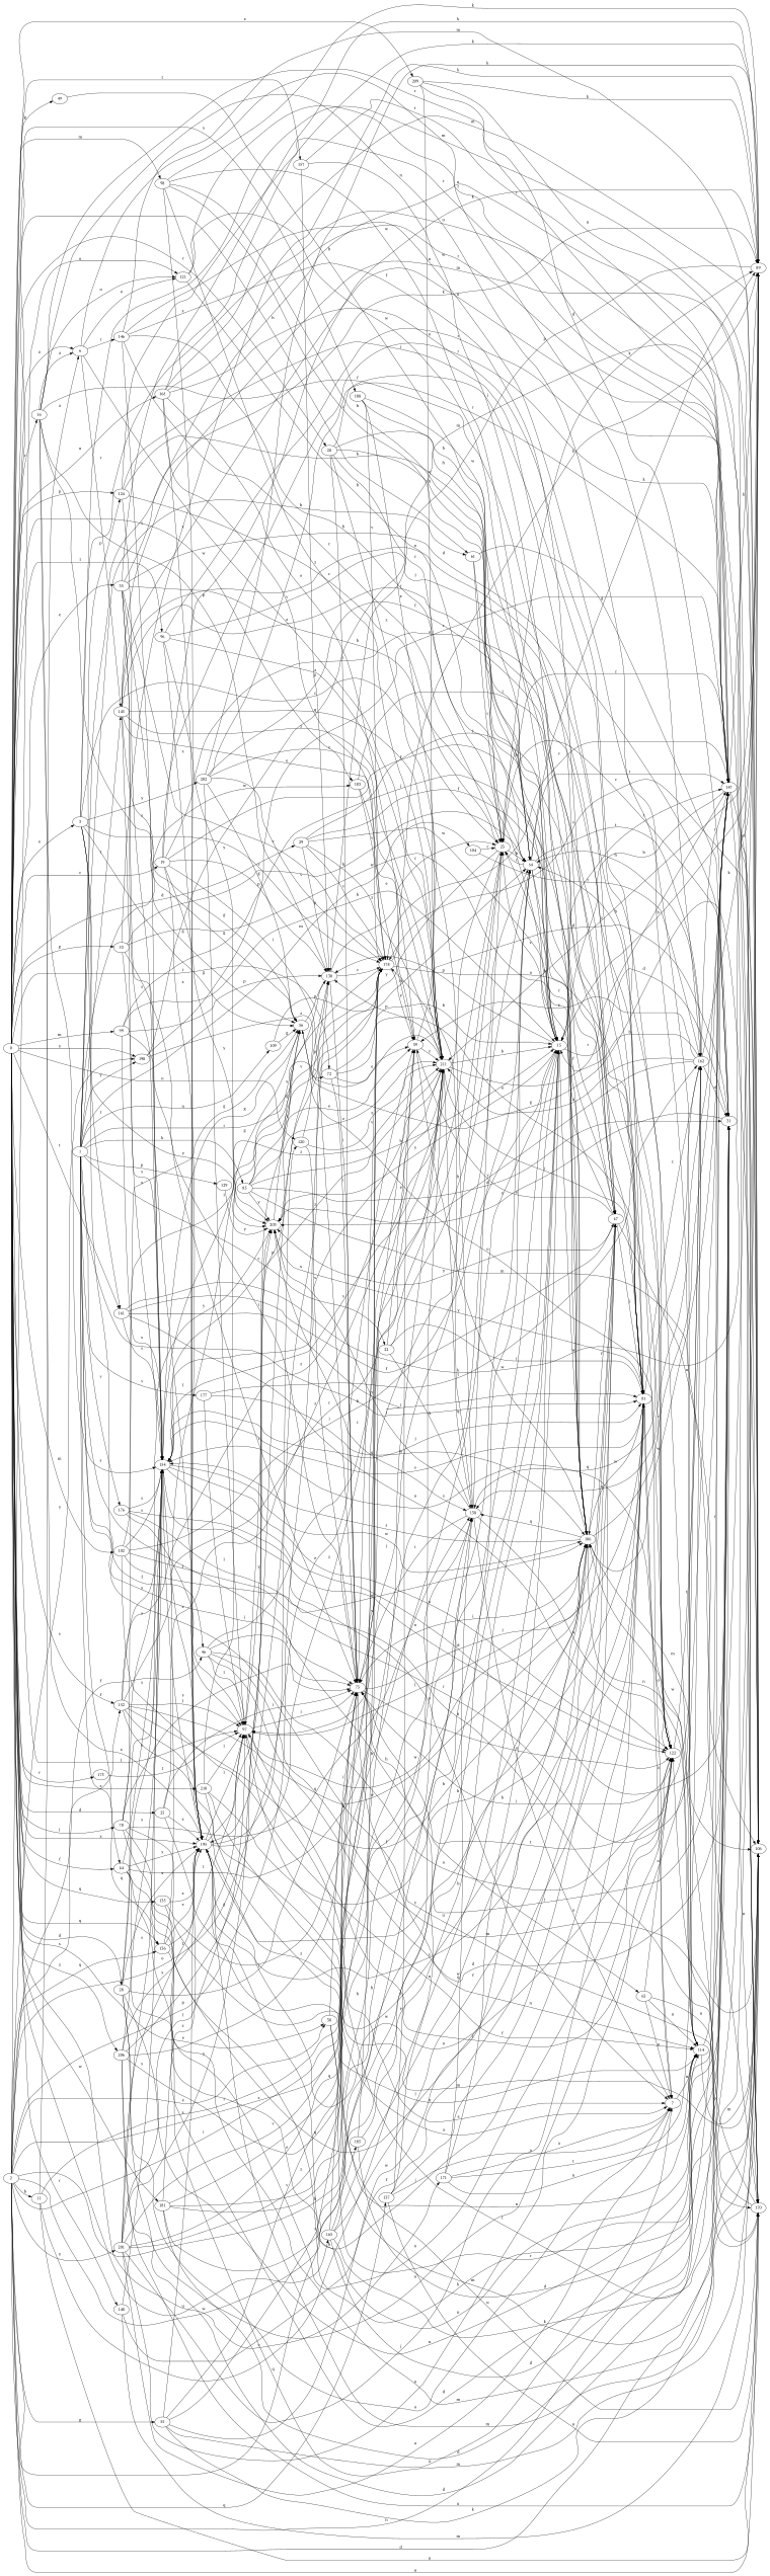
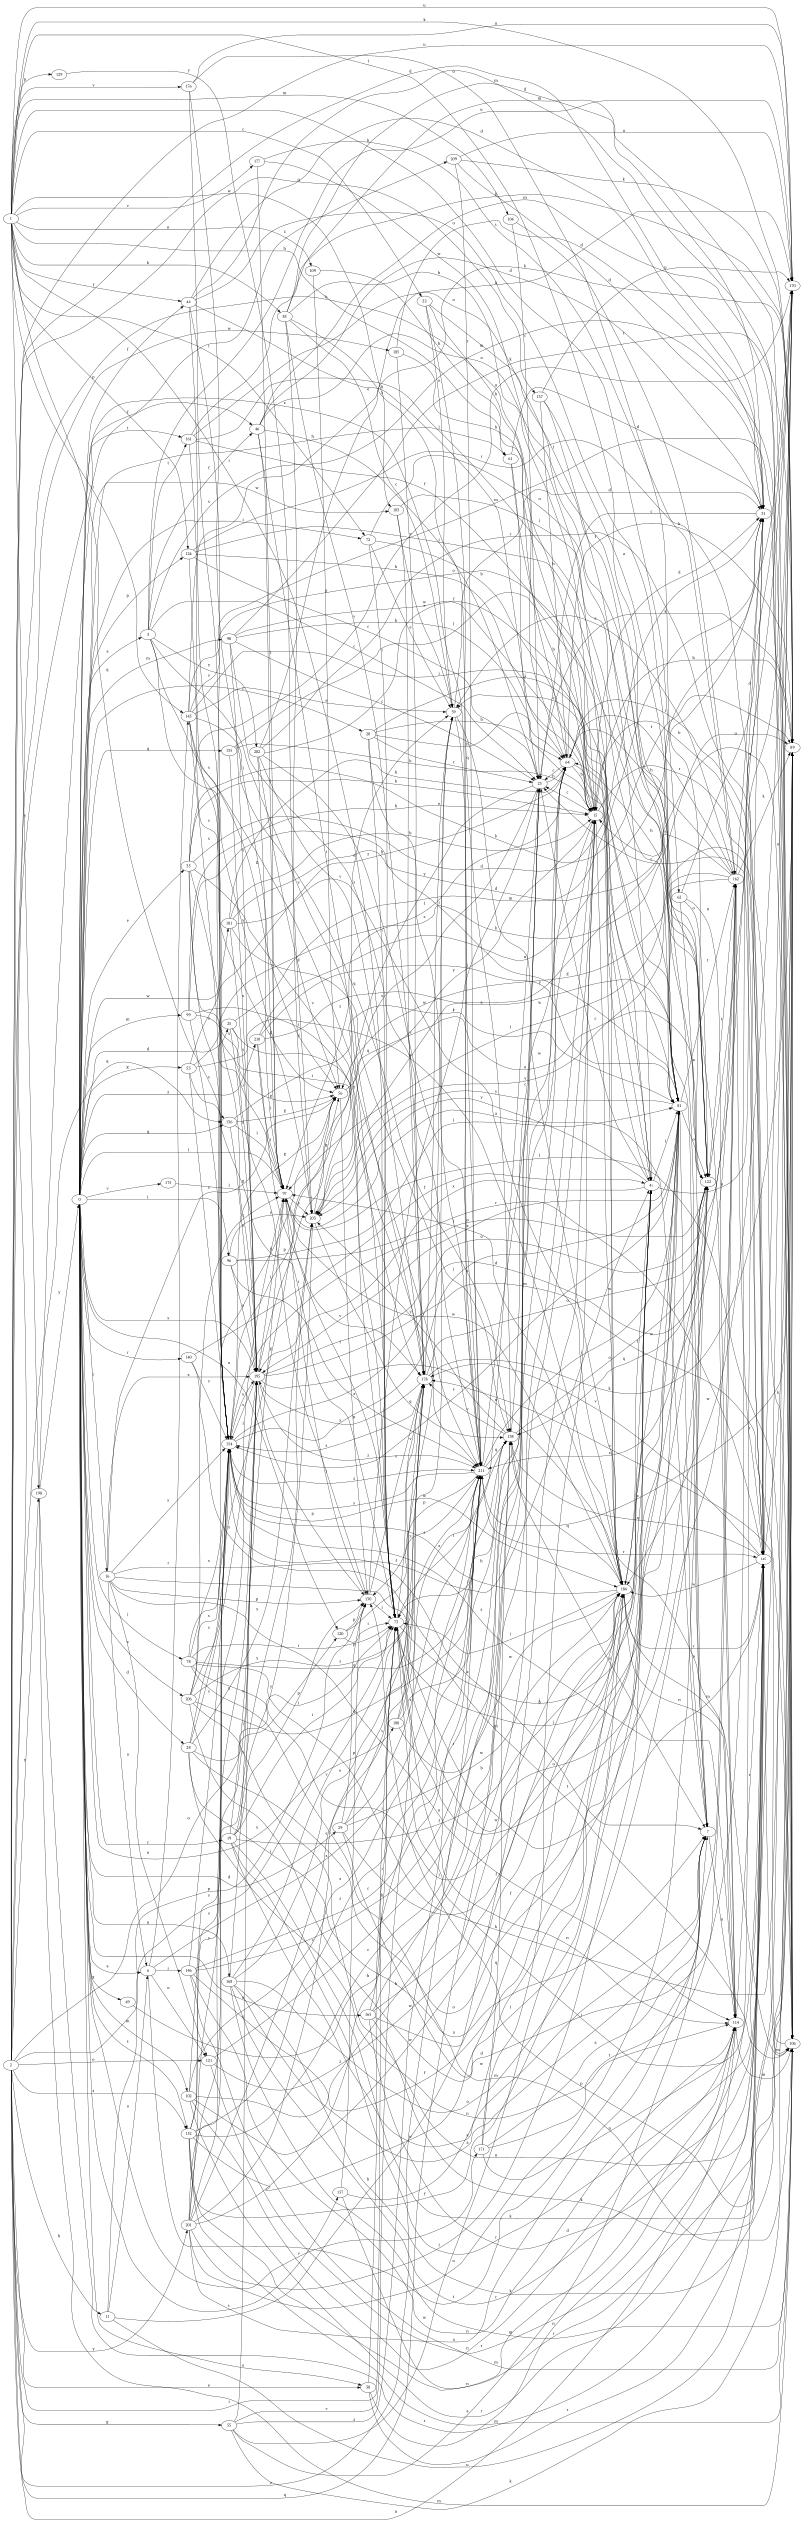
  strict digraph {
    fontname="PT Serif"
    rankdir=LR
    node [fontname="PT Serif"]
    edge [fontname="PT Serif"]
    0
    3
    6
    16
    19
    20
    25
    28
    29
    35
    38
    n12 [label=44]
    49
    53
    61
    72
    78
    96
    97
    98
    99
    102
    120
    124
    135
    136
    140
    152
    157
    161
    165
    168
    171
    175
    181
    183
    188
    195
    198
    206
    209
    210
    170
    46
    23
    56
    106
    178
    202
    203
    145
    121
    211
    146
    162
    114
    130
    154
    147
    47
    73
    89
    7
    81
    15
    64
    122
    186
    31
    39
    138
    1
    22
    62
    85
    104
    109
    129
    176
    177
    2
    11
    55
    137
    185
    201
    0 -> 3 [label=a]
    0 -> 6 [label=a]
    0 -> 16 [label=c]
    0 -> 19 [label=c]
    0 -> 20 [label=c]
    0 -> 25 [label=d]
    0 -> 28 [label=d]
    0 -> 29 [label=d]
    0 -> 35 [label=e]
    0 -> 38 [label=e]
    0 -> n12 [label=f]
    0 -> 49 [label=g]
    0 -> 53 [label=g]
    0 -> 61 [label=h]
    0 -> 72 [label=i]
    0 -> 78 [label=j]
    0 -> 96 [label=l]
    0 -> 97 [label=l]
    0 -> 98 [label=m]
    0 -> 99 [label=m]
    0 -> 102 [label=m]
    0 -> 120 [label=o]
    0 -> 124 [label=p]
    0 -> 135 [label=q]
    0 -> 136 [label=q]
    0 -> 140 [label=r]
    0 -> 152 [label=s]
    0 -> 157 [label=t]
    0 -> 161 [label=t]
    0 -> 165 [label=u]
    0 -> 168 [label=u]
    0 -> 171 [label=v]
    0 -> 175 [label=v]
    0 -> 181 [label=w]
    0 -> 183 [label=w]
    0 -> 188 [label=x]
    0 -> 195 [label=x]
-   0 -> 198 [label=y]
+   198 -> 0 [label=y]
    0 -> 206 [label=z]
    0 -> 209 [label=z]
    0 -> 210 [label=z]
    3 -> 161 [label=t]
    3 -> 170 [label=u]
    3 -> 46 [label=f]
    3 -> 23 [label=c]
    3 -> 56 [label=g]
    3 -> 106 [label=m]
    3 -> 178 [label=v]
    3 -> 202 [label=y]
    3 -> 203 [label=y]
    6 -> 145 [label=r]
    6 -> 121 [label=o]
    6 -> 211 [label=z]
    6 -> 146 [label=r]
    6 -> 162 [label=t]
    16 -> 6 [label=a]
    16 -> 195 [label=x]
    16 -> 56 [label=g]
    16 -> 121 [label=o]
    16 -> 114 [label=n]
    16 -> 130 [label=p]
    16 -> 154 [label=s]
    16 -> 147 [label=r]
    16 -> 47 [label=f]
    19 -> 195 [label=x]
    19 -> 203 [label=y]
    19 -> 130 [label=p]
    19 -> 147 [label=r]
    19 -> 47 [label=f]
    19 -> 73 [label=i]
    19 -> 89 [label=k]
    19 -> 7 [label=a]
    20 -> 23 [label=c]
    20 -> 211 [label=z]
    20 -> 73 [label=i]
    20 -> 81 [label=j]
    20 -> 15 [label=b]
    20 -> 64 [label=h]
    25 -> 195 [label=x]
    25 -> 106 [label=m]
    25 -> 211 [label=z]
    25 -> 73 [label=i]
    28 -> 195 [label=x]
    28 -> 203 [label=y]
    28 -> 114 [label=n]
    28 -> 154 [label=s]
    28 -> 73 [label=i]
    28 -> 7 [label=a]
    28 -> 122 [label=o]
    29 -> 178 [label=v]
    29 -> 211 [label=z]
    29 -> 130 [label=p]
    29 -> 47 [label=f]
    29 -> 81 [label=j]
    29 -> 186 [label=w]
    35 -> 97 [label=l]
    35 -> 170 [label=u]
    35 -> 56 [label=g]
    35 -> 178 [label=v]
    35 -> 154 [label=s]
    35 -> 89 [label=k]
    35 -> 15 [label=b]
    35 -> 31 [label=d]
    38 -> 114 [label=n]
    38 -> 147 [label=r]
    38 -> 73 [label=i]
    n12 -> 195 [label=x]
    n12 -> 106 [label=m]
    n12 -> 154 [label=s]
    n12 -> 64 [label=h]
    n12 -> 122 [label=o]
    n12 -> 31 [label=d]
    49 -> 15 [label=b]
    53 -> 154 [label=s]
    53 -> 73 [label=i]
    53 -> 89 [label=k]
    53 -> 64 [label=h]
    53 -> 186 [label=w]
    61 -> 23 [label=c]
    61 -> 15 [label=b]
    61 -> 31 [label=d]
    72 -> 73 [label=i]
    72 -> 15 [label=b]
    72 -> 122 [label=o]
    72 -> 39 [label=e]
    78 -> 56 [label=g]
    78 -> 106 [label=m]
    78 -> 154 [label=s]
    78 -> 73 [label=i]
    78 -> 89 [label=k]
    78 -> 81 [label=j]
    78 -> 138 [label=q]
    96 -> 195 [label=x]
    96 -> 203 [label=y]
    96 -> 211 [label=z]
    96 -> 147 [label=r]
    96 -> 81 [label=j]
    97 -> 203 [label=y]
    97 -> 73 [label=i]
    97 -> 7 [label=a]
    97 -> 186 [label=w]
    98 -> 195 [label=x]
    98 -> 23 [label=c]
    98 -> 211 [label=z]
    98 -> 89 [label=k]
    98 -> 64 [label=h]
    98 -> 186 [label=w]
    99 -> 130 [label=p]
    99 -> 154 [label=s]
    99 -> 73 [label=i]
    99 -> 81 [label=j]
    99 -> 15 [label=b]
    102 -> 211 [label=z]
    102 -> 114 [label=n]
    102 -> 154 [label=s]
    102 -> 147 [label=r]
    102 -> 15 [label=b]
    102 -> 186 [label=w]
    120 -> 211 [label=z]
    120 -> 130 [label=p]
    120 -> 73 [label=i]
    124 -> 23 [label=c]
    124 -> 154 [label=s]
    124 -> 147 [label=r]
    124 -> 81 [label=j]
    124 -> 15 [label=b]
    135 -> 195 [label=x]
    135 -> 81 [label=j]
    135 -> 15 [label=b]
    136 -> 97 [label=l]
    136 -> 195 [label=x]
    136 -> 56 [label=g]
    136 -> 81 [label=j]
    140 -> 106 [label=m]
    140 -> 154 [label=s]
    140 -> 47 [label=f]
    152 -> 97 [label=l]
    152 -> 23 [label=c]
    152 -> 106 [label=m]
    152 -> 211 [label=z]
    152 -> 114 [label=n]
    152 -> 154 [label=s]
    152 -> 47 [label=f]
    152 -> 186 [label=w]
    157 -> 130 [label=p]
    157 -> 147 [label=r]
    157 -> 186 [label=w]
    161 -> 154 [label=s]
    161 -> 47 [label=f]
    161 -> 89 [label=k]
    161 -> 81 [label=j]
    161 -> 122 [label=o]
    165 -> 47 [label=f]
    165 -> 73 [label=i]
    165 -> 89 [label=k]
    165 -> 15 [label=b]
    165 -> 186 [label=w]
    165 -> 31 [label=d]
    168 -> 195 [label=x]
    168 -> 106 [label=m]
    168 -> 178 [label=v]
    168 -> 147 [label=r]
    168 -> 89 [label=k]
+   168 -> 7 [label=a]
    168 -> 122 [label=o]
    168 -> 39 [label=e]
    171 -> 162 [label=t]
    171 -> 114 [label=n]
    171 -> 7 [label=a]
    171 -> 15 [label=b]
    171 -> 138 [label=q]
    175 -> 97 [label=l]
    181 -> 195 [label=x]
    181 -> 15 [label=b]
    181 -> 64 [label=h]
    181 -> 186 [label=w]
    181 -> 31 [label=d]
    181 -> 138 [label=q]
    183 -> 178 [label=v]
    183 -> 81 [label=j]
    183 -> 39 [label=e]
    188 -> 178 [label=v]
    188 -> 211 [label=z]
    188 -> 64 [label=h]
    188 -> 186 [label=w]
    195 -> 97 [label=l]
    195 -> 106 [label=m]
    195 -> 211 [label=z]
    195 -> 114 [label=n]
    195 -> 130 [label=p]
    195 -> 154 [label=s]
    195 -> 122 [label=o]
    195 -> 39 [label=e]
    198 -> 106 [label=m]
    198 -> 211 [label=z]
    198 -> 147 [label=r]
    206 -> 97 [label=l]
    206 -> 170 [label=u]
    206 -> 56 [label=g]
    206 -> 211 [label=z]
    206 -> 154 [label=s]
    206 -> 31 [label=d]
    206 -> 138 [label=q]
    209 -> 170 [label=u]
    209 -> 211 [label=z]
    209 -> 89 [label=k]
    209 -> 31 [label=d]
    210 -> 97 [label=l]
    210 -> 170 [label=u]
    210 -> 178 [label=v]
    210 -> 7 [label=a]
    210 -> 81 [label=j]
    170 -> 122 [label=o]
    170 -> 186 [label=w]
    46 -> 97 [label=l]
    46 -> 23 [label=c]
    46 -> 106 [label=m]
    46 -> 73 [label=i]
    46 -> 122 [label=o]
    46 -> 31 [label=d]
    23 -> 203 [label=y]
    23 -> 154 [label=s]
    23 -> 73 [label=i]
    23 -> 89 [label=k]
    23 -> 64 [label=h]
    56 -> 130 [label=p]
    56 -> 122 [label=o]
    106 -> 97 [label=l]
    106 -> 56 [label=g]
    106 -> 178 [label=v]
    178 -> 195 [label=x]
    178 -> 154 [label=s]
    178 -> 89 [label=k]
    178 -> 122 [label=o]
    178 -> 39 [label=e]
    202 -> 97 [label=l]
    202 -> 56 [label=g]
    202 -> 178 [label=v]
    202 -> 211 [label=z]
    202 -> 147 [label=r]
    202 -> 47 [label=f]
    202 -> 89 [label=k]
    203 -> 56 [label=g]
    203 -> 138 [label=q]
    145 -> 170 [label=u]
    145 -> 56 [label=g]
    145 -> 106 [label=m]
    145 -> 211 [label=z]
    145 -> 154 [label=s]
    145 -> 81 [label=j]
    145 -> 122 [label=o]
    145 -> 39 [label=e]
    145 -> 138 [label=q]
    121 -> 147 [label=r]
    121 -> 64 [label=h]
    121 -> 186 [label=w]
    211 -> 130 [label=p]
    211 -> 154 [label=s]
    211 -> 147 [label=r]
    211 -> 81 [label=j]
    211 -> 15 [label=b]
    211 -> 138 [label=q]
    146 -> 23 [label=c]
    146 -> 106 [label=m]
    146 -> 114 [label=n]
    146 -> 154 [label=s]
    146 -> 47 [label=f]
    146 -> 64 [label=h]
    162 -> 97 [label=l]
    162 -> 203 [label=y]
    162 -> 211 [label=z]
    162 -> 147 [label=r]
    162 -> 89 [label=k]
    162 -> 15 [label=b]
    162 -> 64 [label=h]
    162 -> 31 [label=d]
    162 -> 39 [label=e]
    162 -> 138 [label=q]
    114 -> 106 [label=m]
    114 -> 154 [label=s]
    114 -> 147 [label=r]
    114 -> 64 [label=h]
    130 -> 97 [label=l]
    130 -> 23 [label=c]
    130 -> 178 [label=v]
    130 -> 73 [label=i]
    154 -> 195 [label=x]
    154 -> 56 [label=g]
    154 -> 211 [label=z]
    154 -> 7 [label=a]
    154 -> 81 [label=j]
    154 -> 122 [label=o]
    154 -> 186 [label=w]
    154 -> 31 [label=d]
    147 -> 170 [label=u]
    147 -> 23 [label=c]
    147 -> 106 [label=m]
    147 -> 178 [label=v]
    147 -> 73 [label=i]
    147 -> 89 [label=k]
    147 -> 15 [label=b]
    147 -> 186 [label=w]
    147 -> 138 [label=q]
    47 -> 195 [label=x]
    47 -> 170 [label=u]
    47 -> 23 [label=c]
    47 -> 203 [label=y]
    47 -> 81 [label=j]
    47 -> 39 [label=e]
    73 -> 178 [label=v]
    73 -> 162 [label=t]
    73 -> 114 [label=n]
    73 -> 81 [label=j]
    73 -> 122 [label=o]
    89 -> 211 [label=z]
    89 -> 130 [label=p]
    89 -> 15 [label=b]
    7 -> 114 [label=n]
    81 -> 195 [label=x]
    81 -> 203 [label=y]
    81 -> 162 [label=t]
    81 -> 154 [label=s]
    81 -> 7 [label=a]
    81 -> 122 [label=o]
    81 -> 186 [label=w]
    15 -> 23 [label=c]
    15 -> 203 [label=y]
-   15 -> 130 [label=p]
    15 -> 147 [label=r]
    15 -> 186 [label=w]
    15 -> 31 [label=d]
    64 -> 97 [label=l]
    64 -> 23 [label=c]
    64 -> 162 [label=t]
    64 -> 147 [label=r]
    64 -> 47 [label=f]
    64 -> 89 [label=k]
    64 -> 15 [label=b]
    122 -> 162 [label=t]
    122 -> 73 [label=i]
    186 -> 97 [label=l]
    186 -> 106 [label=m]
    186 -> 114 [label=n]
    186 -> 154 [label=s]
    186 -> 147 [label=r]
    186 -> 47 [label=f]
    186 -> 73 [label=i]
    186 -> 138 [label=q]
    31 -> 23 [label=c]
    31 -> 203 [label=y]
    39 -> 211 [label=z]
    39 -> 186 [label=w]
    39 -> 31 [label=d]
    138 -> 23 [label=c]
    138 -> 178 [label=v]
    138 -> 203 [label=y]
    138 -> 73 [label=i]
    138 -> 7 [label=a]
    138 -> 122 [label=o]
    1 -> n12 [label=f]
    1 -> 61 [label=h]
    1 -> 72 [label=i]
    1 -> 124 [label=p]
    1 -> 136 [label=q]
    1 -> 183 [label=w]
    1 -> 198 [label=y]
    1 -> 170 [label=u]
    1 -> 145 [label=r]
    1 -> 73 [label=i]
    1 -> 89 [label=k]
    1 -> 81 [label=j]
    1 -> 22 [label=c]
    1 -> 62 [label=h]
    1 -> 85 [label=k]
    1 -> 104 [label=m]
    1 -> 109 [label=n]
    1 -> 129 [label=p]
    1 -> 176 [label=v]
    1 -> 177 [label=v]
    22 -> 81 [label=j]
    22 -> 64 [label=h]
    22 -> 39 [label=e]
    22 -> 138 [label=q]
    62 -> 170 [label=u]
    62 -> 114 [label=n]
    62 -> 7 [label=a]
    62 -> 122 [label=o]
    85 -> 106 [label=m]
    85 -> 178 [label=v]
    85 -> 203 [label=y]
    85 -> 211 [label=z]
    85 -> 15 [label=b]
    85 -> 31 [label=d]
    85 -> 39 [label=e]
    104 -> 23 [label=c]
    104 -> 162 [label=t]
    109 -> 56 [label=g]
    109 -> 64 [label=h]
    129 -> 203 [label=y]
    176 -> 97 [label=l]
    176 -> 170 [label=u]
    176 -> 154 [label=s]
    176 -> 122 [label=o]
    177 -> 97 [label=l]
    177 -> 162 [label=t]
    177 -> 186 [label=w]
    2 -> 38 [label=e]
    2 -> 120 [label=o]
    2 -> 136 [label=q]
    2 -> 152 [label=s]
    2 -> 198 [label=y]
    2 -> 170 [label=u]
    2 -> 46 [label=f]
    2 -> 121 [label=o]
    2 -> 211 [label=z]
    2 -> 114 [label=n]
    2 -> 130 [label=p]
    2 -> 73 [label=i]
    2 -> 15 [label=b]
    2 -> 31 [label=d]
    2 -> 138 [label=q]
    2 -> 11 [label=b]
    2 -> 55 [label=g]
    2 -> 137 [label=q]
    2 -> 185 [label=w]
    2 -> 201 [label=y]
    11 -> 6 [label=a]
    11 -> 170 [label=u]
    11 -> 73 [label=i]
    11 -> 15 [label=b]
    55 -> 195 [label=x]
    55 -> 178 [label=v]
    55 -> 211 [label=z]
    55 -> 89 [label=k]
    55 -> 7 [label=a]
    55 -> 186 [label=w]
    137 -> 170 [label=u]
    137 -> 47 [label=f]
    137 -> 7 [label=a]
    137 -> 64 [label=h]
-   137 -> 39 [label=e]
    185 -> 178 [label=v]
    185 -> 15 [label=b]
    185 -> 31 [label=d]
    201 -> 97 [label=l]
    201 -> 195 [label=x]
    201 -> 178 [label=v]
    201 -> 203 [label=y]
    201 -> 211 [label=z]
    201 -> 154 [label=s]
    201 -> 7 [label=a]
    201 -> 81 [label=j]
    201 -> 122 [label=o]
    201 -> 39 [label=e]
  }
